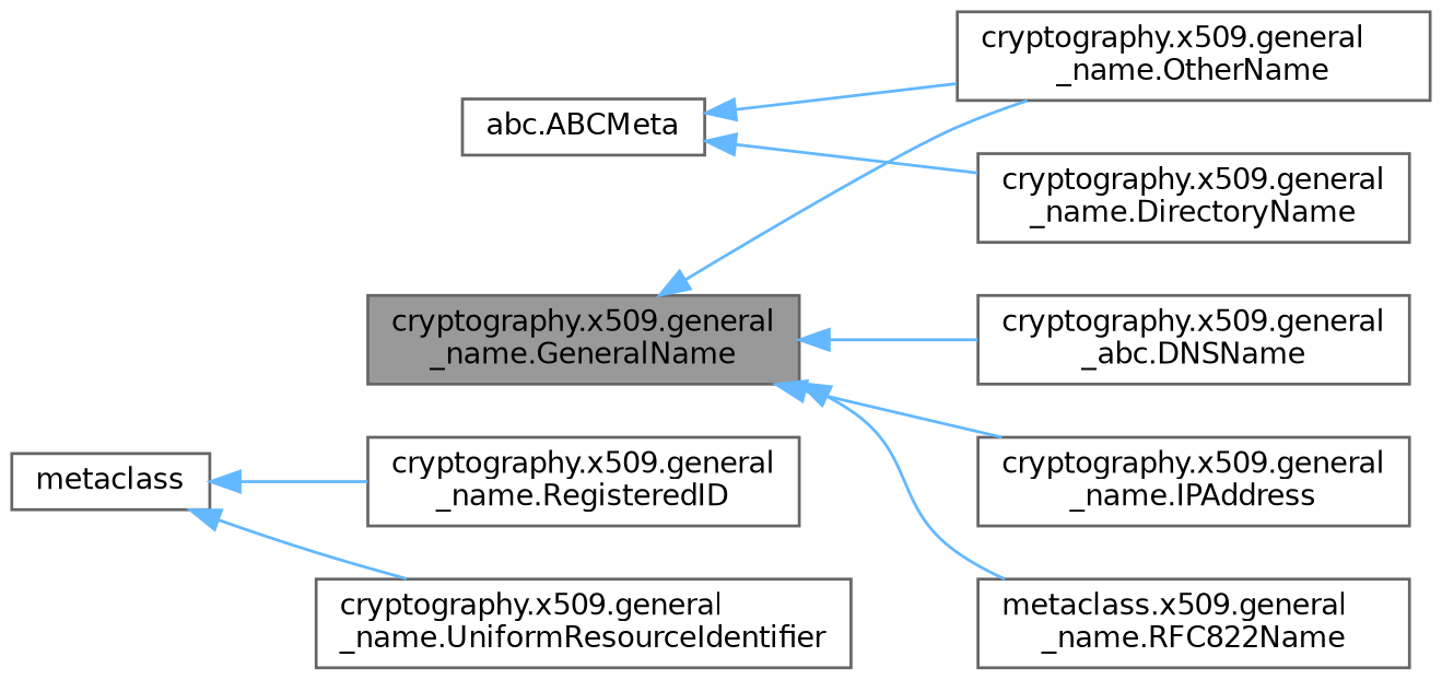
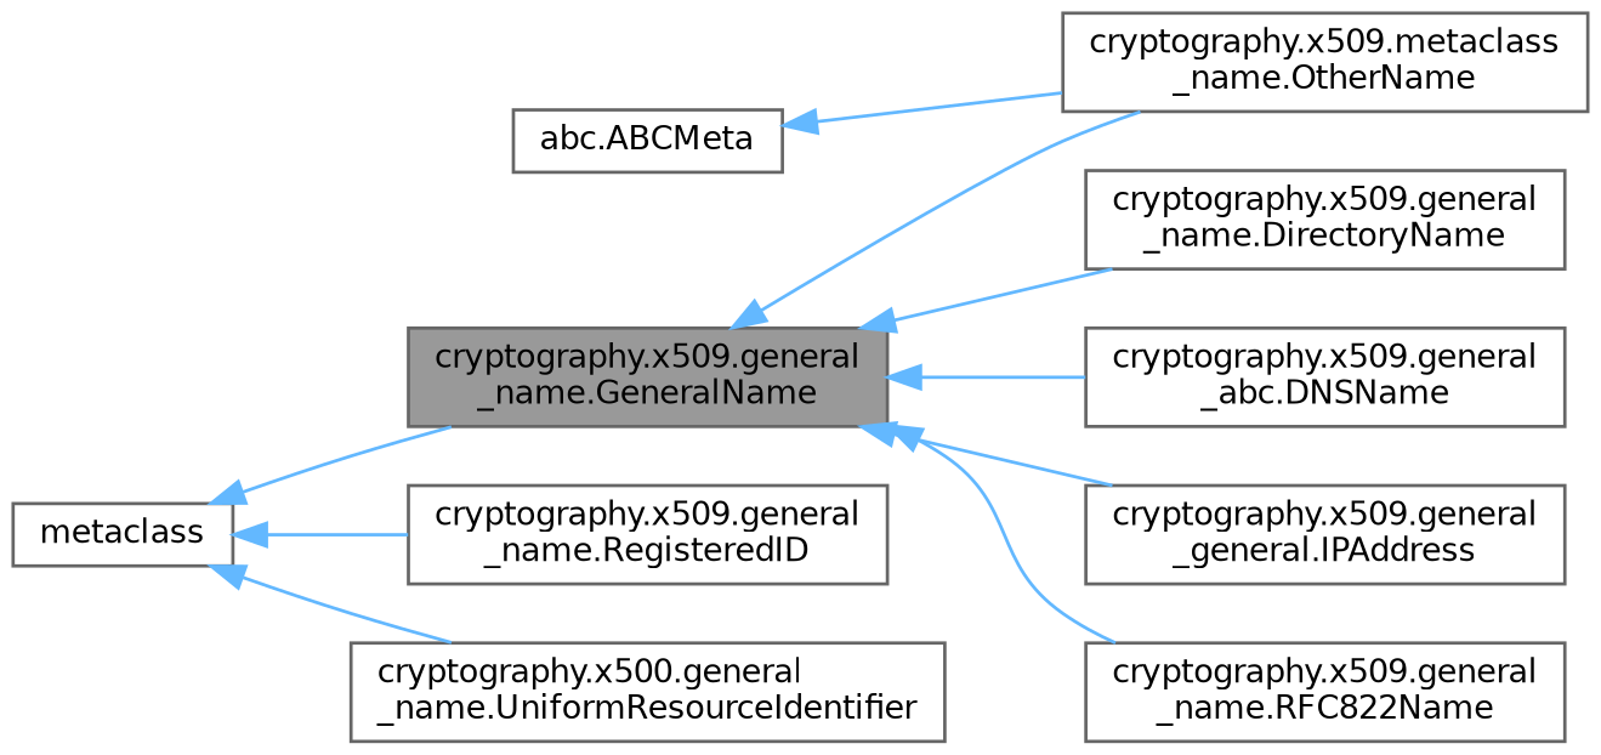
  digraph {
    rankdir=LR
    node [color=gray40 fillcolor=white fontname=Helvetica fontsize=10 shape=box style=filled]
    edge [color=steelblue1 dir=back fontname=Helvetica fontsize=10 labelfontname=Helvetica labelfontsize=10 style=solid]
    n1 [fillcolor=grey60 fontcolor=black height=0.2 label="cryptography.x509.general\l_name.GeneralName" width=0.4]
    n2 [height=0.2 label="cryptography.x509.general\l_abc.DNSName" width=0.4]
    n3 [height=0.2 label="cryptography.x509.general\l_name.DirectoryName" width=0.4]
-   n4 [height=0.2 label="cryptography.x509.general\l_name.IPAddress" width=0.4]
-   n5 [height=0.2 label="cryptography.x509.general\l_name.OtherName" width=0.4]
-   n6 [height=0.2 label="metaclass.x509.general\l_name.RFC822Name" width=0.4]
+   n4 [height=0.2 label="cryptography.x509.general\l_general.IPAddress" width=0.4]
+   n5 [height=0.2 label="cryptography.x509.metaclass\l_name.OtherName" width=0.4]
+   n6 [height=0.2 label="cryptography.x509.general\l_name.RFC822Name" width=0.4]
    n7 [height=0.2 label="cryptography.x509.general\l_name.RegisteredID" width=0.4]
-   n8 [height=0.2 label="cryptography.x509.general\l_name.UniformResourceIdentifier" width=0.4]
+   n8 [height=0.2 label="cryptography.x500.general\l_name.UniformResourceIdentifier" width=0.4]
    n9 [height=0.2 label=metaclass width=0.4]
    n10 [height=0.2 label="abc.ABCMeta" width=0.4]
    n1 -> n2
-   n10 -> n3
+   n1 -> n3
    n1 -> n4
    n1 -> n5
    n1 -> n6
+   n9 -> n1
    n9 -> n7
    n9 -> n8
    n10 -> n5
  }
